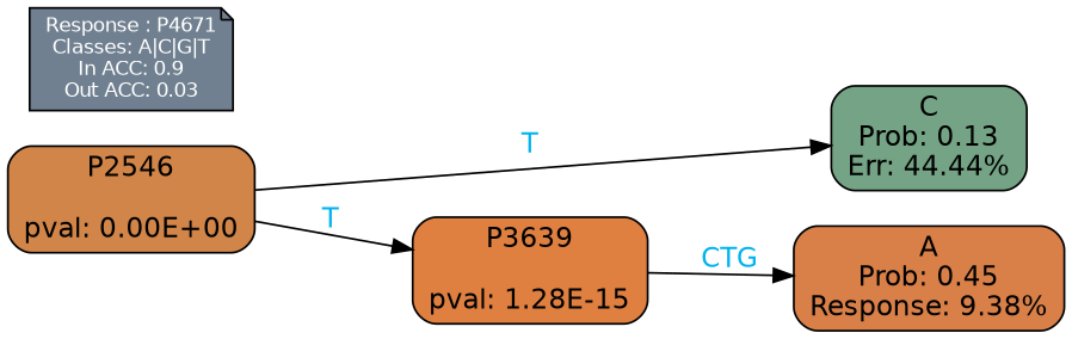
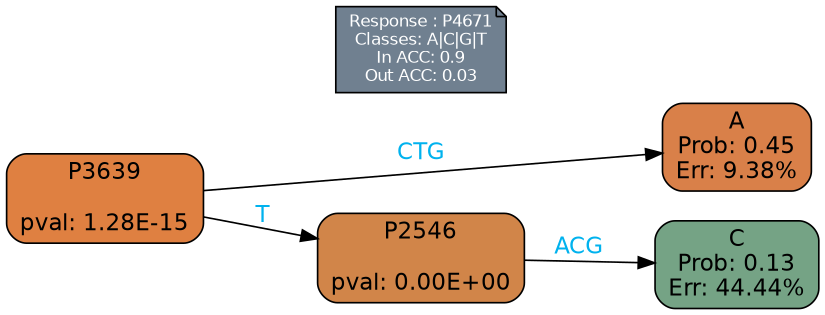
  digraph {
    rankdir=LR
    ranksep=equally
    splines=polylines
    node [color=black fontname=helvetica shape=box style="filled, rounded"]
    edge [fontcolor=deepskyblue2 fontname=helvetica]
    n1 [fillcolor="#75a385" label="C\nProb: 0.13\nErr: 44.44%"]
-   n2 [fillcolor="#d98049" label="A\nProb: 0.45\nResponse: 9.38%"]
+   n2 [fillcolor="#d98049" label="A\nProb: 0.45\nErr: 9.38%"]
    n3 [align=left fillcolor=slategray fontcolor=white fontsize=10 label="Response : P4671\nClasses: A|C|G|T\nIn ACC: 0.9\nOut ACC: 0.03\n" shape=note style=filled]
    n4 [fillcolor="#d18549" label="P2546\n\npval: 0.00E+00"]
    n5 [fillcolor="#df8041" label="P3639\n\npval: 1.28E-15"]
    subgraph sub_1 {
      rank=same
      n1
      n2
    }
    subgraph sub_2 {
      rank=same
      n3
      n4
    }
-   n4 -> n1 [label=T]
-   n4 -> n5 [label=T]
+   n4 -> n1 [label=ACG]
+   n5 -> n4 [label=T]
    n5 -> n2 [label=CTG]
  }
